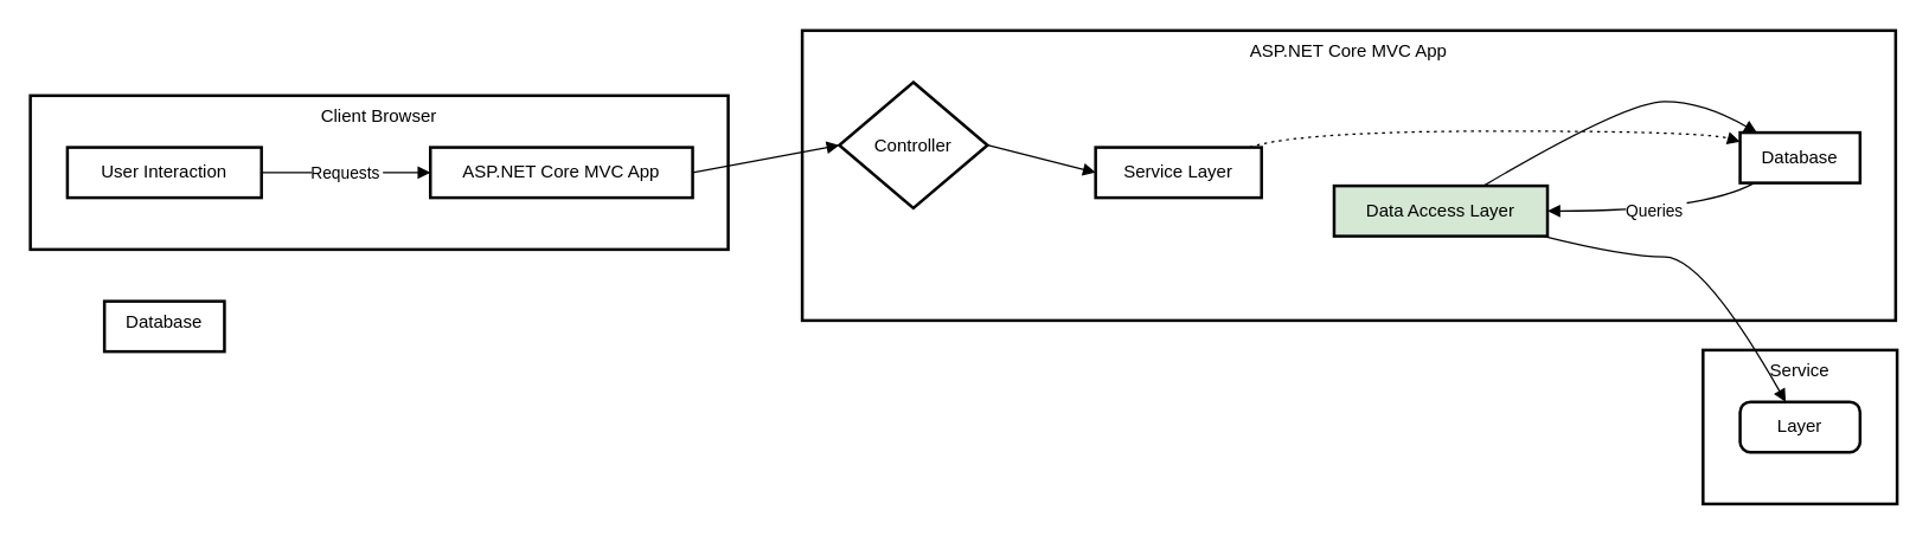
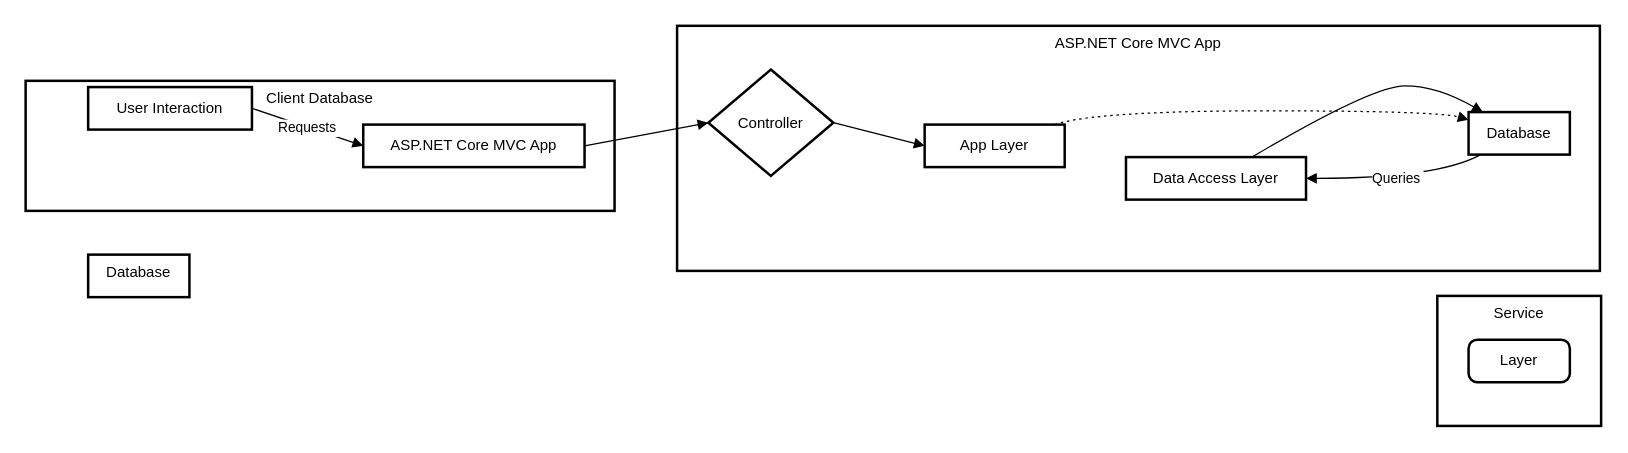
  <mxCell id="0" />
  <mxCell id="1" parent="0" />
  <mxCell id="2" value="Service" style="whiteSpace=wrap;strokeWidth=2;verticalAlign=top;" vertex="1" parent="1"><mxGeometry x="1149" y="236" width="131" height="104" as="geometry" /></mxCell>
  <mxCell id="3" value="Layer" style="rounded=1;absoluteArcSize=1;arcSize=14;whiteSpace=wrap;strokeWidth=2;" vertex="1" parent="1"><mxGeometry x="1174" y="271" width="81" height="34" as="geometry" /></mxCell>
  <mxCell id="4" value="ASP.NET Core MVC App" style="whiteSpace=wrap;strokeWidth=2;verticalAlign=top;" vertex="1" parent="1"><mxGeometry x="541" width="738" height="196" as="geometry" y="20" /></mxCell>
  <mxCell id="5" value="Controller" style="rhombus;strokeWidth=2;whiteSpace=wrap;" vertex="1" parent="1"><mxGeometry x="566" y="55" width="100" height="85" as="geometry" /></mxCell>
- <mxCell id="6" value="Service Layer" style="whiteSpace=wrap;strokeWidth=2;" vertex="1" parent="1"><mxGeometry x="739" y="99" width="112" height="34" as="geometry" /></mxCell>
- <mxCell id="7" value="Data Access Layer" style="whiteSpace=wrap;strokeWidth=2;fillColor=#d5e8d4;" vertex="1" parent="1"><mxGeometry x="900" y="125" width="144" height="34" as="geometry" /></mxCell>
+ <mxCell id="6" value="App Layer" style="whiteSpace=wrap;strokeWidth=2;" vertex="1" parent="1"><mxGeometry x="739" y="99" width="112" height="34" as="geometry" /></mxCell>
+ <mxCell id="7" value="Data Access Layer" style="whiteSpace=wrap;strokeWidth=2;" vertex="1" parent="1"><mxGeometry x="900" y="125" width="144" height="34" as="geometry" /></mxCell>
  <mxCell id="8" value="Database" style="whiteSpace=wrap;strokeWidth=2;" vertex="1" parent="1"><mxGeometry x="1174" y="89" width="81" height="34" as="geometry" /></mxCell>
- <mxCell id="9" value="Client Browser" style="whiteSpace=wrap;strokeWidth=2;verticalAlign=top;" vertex="1" parent="1"><mxGeometry y="64" width="471" height="104" as="geometry" x="20" /></mxCell>
+ <mxCell id="9" value="Client Database" style="whiteSpace=wrap;strokeWidth=2;verticalAlign=top;" vertex="1" parent="1"><mxGeometry y="64" width="471" height="104" as="geometry" x="20" /></mxCell>
  <mxCell id="10" value="ASP.NET Core MVC App" style="whiteSpace=wrap;strokeWidth=2;" vertex="1" parent="1"><mxGeometry x="290" y="99" width="177" height="34" as="geometry" /></mxCell>
- <mxCell id="11" value="User Interaction" style="whiteSpace=wrap;strokeWidth=2;" vertex="1" parent="1"><mxGeometry x="45" y="99" width="131" height="34" as="geometry" /></mxCell>
+ <mxCell id="11" value="User Interaction" style="whiteSpace=wrap;strokeWidth=2;" vertex="1" parent="1"><mxGeometry x="70" y="69" width="131" height="34" as="geometry" /></mxCell>
  <mxCell id="12" value="Database" style="whiteSpace=wrap;strokeWidth=2;verticalAlign=top;" vertex="1" parent="1"><mxGeometry x="70" y="203" width="81" height="34" as="geometry" /></mxCell>
  <mxCell id="13" value="Requests" style="curved=1;startArrow=none;endArrow=block;exitX=1;exitY=0.5;entryX=0;entryY=0.5;" edge="1" parent="1" source="11" target="10"><mxGeometry relative="1" as="geometry"><Array as="points" /></mxGeometry></mxCell>
  <mxCell id="14" value="" style="curved=1;startArrow=none;endArrow=block;exitX=1;exitY=0.5;entryX=0;entryY=0.5;" edge="1" parent="1" source="10" target="5"><mxGeometry relative="1" as="geometry"><Array as="points" /></mxGeometry></mxCell>
  <mxCell id="15" value="" style="curved=1;startArrow=none;endArrow=block;exitX=1.01;exitY=0.5;entryX=0;entryY=0.5;" edge="1" parent="1" source="5" target="6"><mxGeometry relative="1" as="geometry"><Array as="points" /></mxGeometry></mxCell>
  <mxCell id="16" value="" style="curved=1;startArrow=none;endArrow=block;exitX=0.7;exitY=0;entryX=0.14;entryY=0;" edge="1" parent="1" source="7" target="8"><mxGeometry relative="1" as="geometry"><Array as="points"><mxPoint x="1097" y="68" /><mxPoint x="1149" y="68" /></Array></mxGeometry></mxCell>
  <mxCell id="17" value="" style="curved=1;dashed=1;dashPattern=2 3;startArrow=none;endArrow=block;exitX=0.93;exitY=0;entryX=0;entryY=0.18;" edge="1" parent="1" source="6" target="8"><mxGeometry relative="1" as="geometry"><Array as="points"><mxPoint x="875" y="88" /><mxPoint x="1149" y="88" /></Array></mxGeometry></mxCell>
  <mxCell id="18" value="Queries" style="curved=1;startArrow=none;endArrow=block;exitX=0.12;exitY=1;entryX=1;entryY=0.5;" edge="1" parent="1" source="8" target="7"><mxGeometry relative="1" as="geometry"><Array as="points"><mxPoint x="1149" y="142" /></Array></mxGeometry></mxCell>
- <mxCell id="19" value="" style="curved=1;startArrow=none;endArrow=block;exitX=0.98;exitY=1;entryX=0.38;entryY=0;" edge="1" parent="1" source="7" target="3"><mxGeometry relative="1" as="geometry"><Array as="points"><mxPoint x="1097" y="173" /><mxPoint x="1149" y="173" /></Array></mxGeometry></mxCell>
